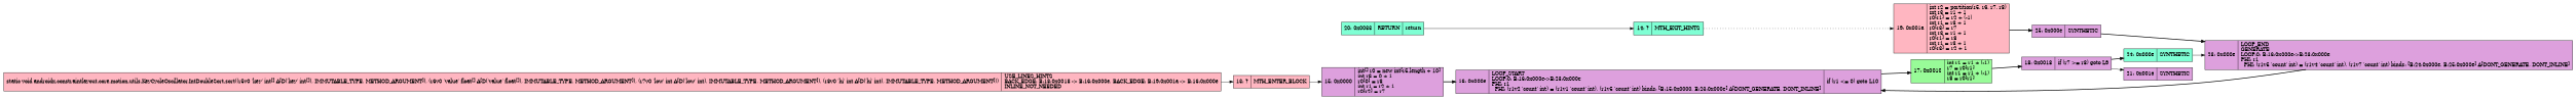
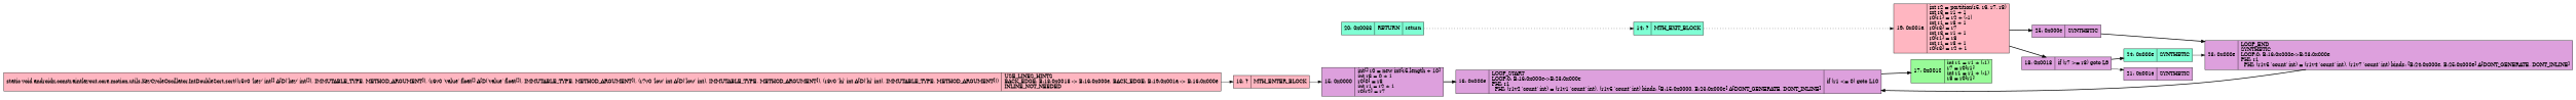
  digraph {
    rankdir=LR
    node [fillcolor=plum shape=record style=filled]
    edge [style=bold]
    n1 [fillcolor=lightpink label="{13\:\ ?|MTH_ENTER_BLOCK\l}"]
    n2 [label="{15\:\ 0x0000|int[] r0 = new int[r5.length + 10]\lint r6 = 0 + 1\lr0[0] = r8\lint r1 = r2 + 1\lr0[r2] = r7\l}"]
    n3 [label="{16\:\ 0x000e|LOOP_START\lLOOP:0: B:16:0x000e\-\>B:23:0x000e\lPHI: r1 \l  PHI: (r1v2 'count' int) = (r1v1 'count' int), (r1v5 'count' int) binds: [B:15:0x0000, B:23:0x000e] A[DONT_GENERATE, DONT_INLINE]\l|if (r1 \<= 0) goto L10\l}"]
    n4 [fillcolor=palegreen label="{17\:\ 0x0010|int r1 = r1 + (\-1)\lr7 = r0[r1]\lint r1 = r1 + (\-1)\lr8 = r0[r1]\l}"]
    n5 [label="{18\:\ 0x0018|if (r7 \>= r8) goto L9\l}"]
    n6 [label="{21\:\ 0x001a|SYNTHETIC\l}"]
    n7 [fillcolor=aquamarine label="{24\:\ 0x000e|SYNTHETIC\l}"]
-   n8 [label="{23\:\ 0x000e|LOOP_END\lGENERATE\lLOOP:0: B:16:0x000e\-\>B:23:0x000e\lPHI: r1 \l  PHI: (r1v5 'count' int) = (r1v4 'count' int), (r1v7 'count' int) binds: [B:24:0x000e, B:25:0x000e] A[DONT_GENERATE, DONT_INLINE]\l}"]
+   n8 [label="{23\:\ 0x000e|LOOP_END\lSYNTHETIC\lLOOP:0: B:16:0x000e\-\>B:23:0x000e\lPHI: r1 \l  PHI: (r1v5 'count' int) = (r1v4 'count' int), (r1v7 'count' int) binds: [B:24:0x000e, B:25:0x000e] A[DONT_GENERATE, DONT_INLINE]\l}"]
    n9 [fillcolor=lightpink label="{19\:\ 0x001a|int r2 = partition(r5, r6, r7, r8)\lint r3 = r1 + 1\lr0[r1] = r2 + (\-1)\lint r1 = r3 + 1\lr0[r3] = r7\lint r3 = r1 + 1\lr0[r1] = r8\lint r1 = r3 + 1\lr0[r3] = r2 + 1\l}"]
    n10 [label="{25\:\ 0x000e|SYNTHETIC\l}"]
    n11 [fillcolor=aquamarine label="{20\:\ 0x0033|RETURN\l|return\l}"]
-   n12 [fillcolor=aquamarine label="{14\:\ ?|MTH_EXIT_HINTS\l}"]
+   n12 [fillcolor=aquamarine label="{14\:\ ?|MTH_EXIT_BLOCK\l}"]
    n13 [fillcolor=lightpink label="{static void androidx.constraintlayout.core.motion.utils.KeyCycleOscillator.IntDoubleSort.sort((r5v0 'key' int[] A[D('key' int[]), IMMUTABLE_TYPE, METHOD_ARGUMENT]), (r6v0 'value' float[] A[D('value' float[]), IMMUTABLE_TYPE, METHOD_ARGUMENT]), (r7v0 'low' int A[D('low' int), IMMUTABLE_TYPE, METHOD_ARGUMENT]), (r8v0 'hi' int A[D('hi' int), IMMUTABLE_TYPE, METHOD_ARGUMENT]))  | USE_LINES_HINTS\lBACK_EDGE: B:18:0x0018 \-\> B:16:0x000e, BACK_EDGE: B:19:0x001a \-\> B:16:0x000e\lINLINE_NOT_NEEDED\l}"]
    n1 -> n2 [style=solid]
    n2 -> n3
    n3 -> n4
-   n4 -> n5
+   n9 -> n5
    n5 -> n6 [style=solid]
    n5 -> n7
    n7 -> n8 [style=solid]
    n8 -> n3
    n9 -> n10
    n10 -> n8
-   n11 -> n12 [style=solid]
+   n11 -> n12 [style=dotted]
    n12 -> n9 [style=dotted]
    n13 -> n1 [style=solid]
  }
